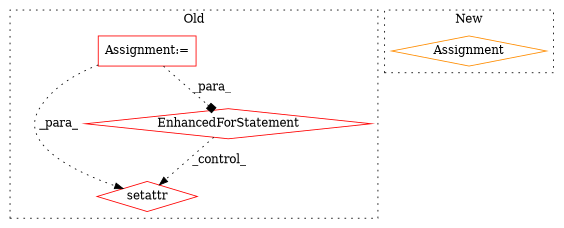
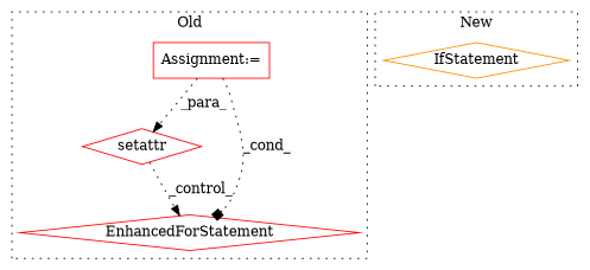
  digraph {
    node [color=red l="53,2" s="6563,6648" shape=diamond]
    edge [arrowhead=normal style=dotted]
    n1 [a=32 l="8,1" label=setattr s="7068,7091"]
    n2 [a=7 label="Assignment:=" shape=box]
    n3 [a=70 label=EnhancedForStatement]
-   n4 [a=25 color=darkorange l="4,2" label=Assignment s="2725,2751"]
+   n4 [a=25 color=darkorange l="4,2" label=IfStatement s="2725,2751"]
    subgraph cluster_1 {
      label=Old
      style=dotted
      n1
      n2
      n3
    }
    subgraph cluster_2 {
      label=New
      style=dotted
      n4
    }
    n2 -> n1 [label=_para_]
-   n2 -> n3 [arrowhead=box label=_para_]
-   n3 -> n1 [label=_control_]
+   n2 -> n3 [arrowhead=box label=_cond_]
+   n1 -> n3 [label=_control_]
  }
